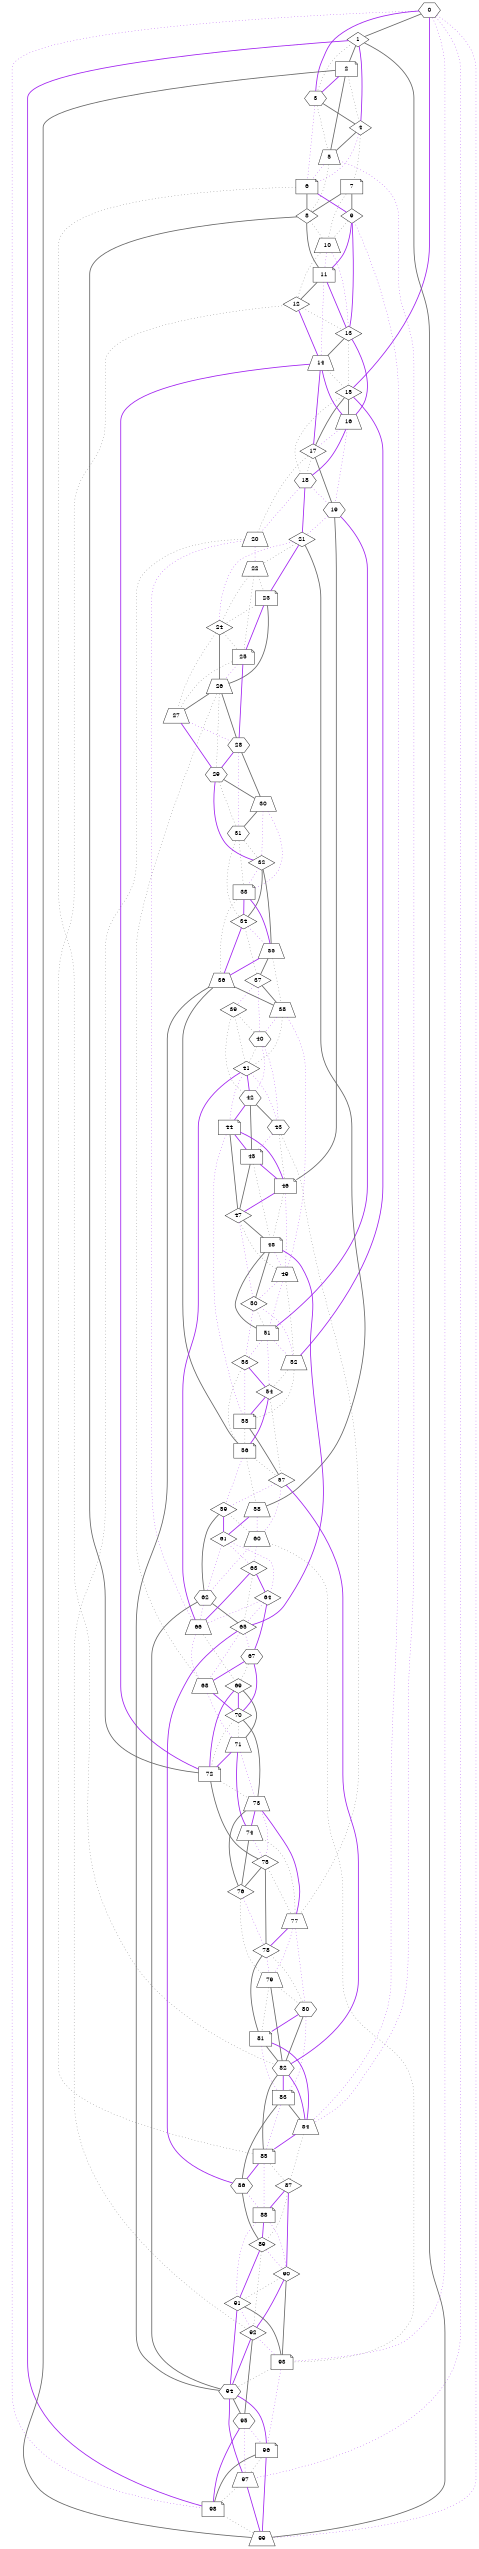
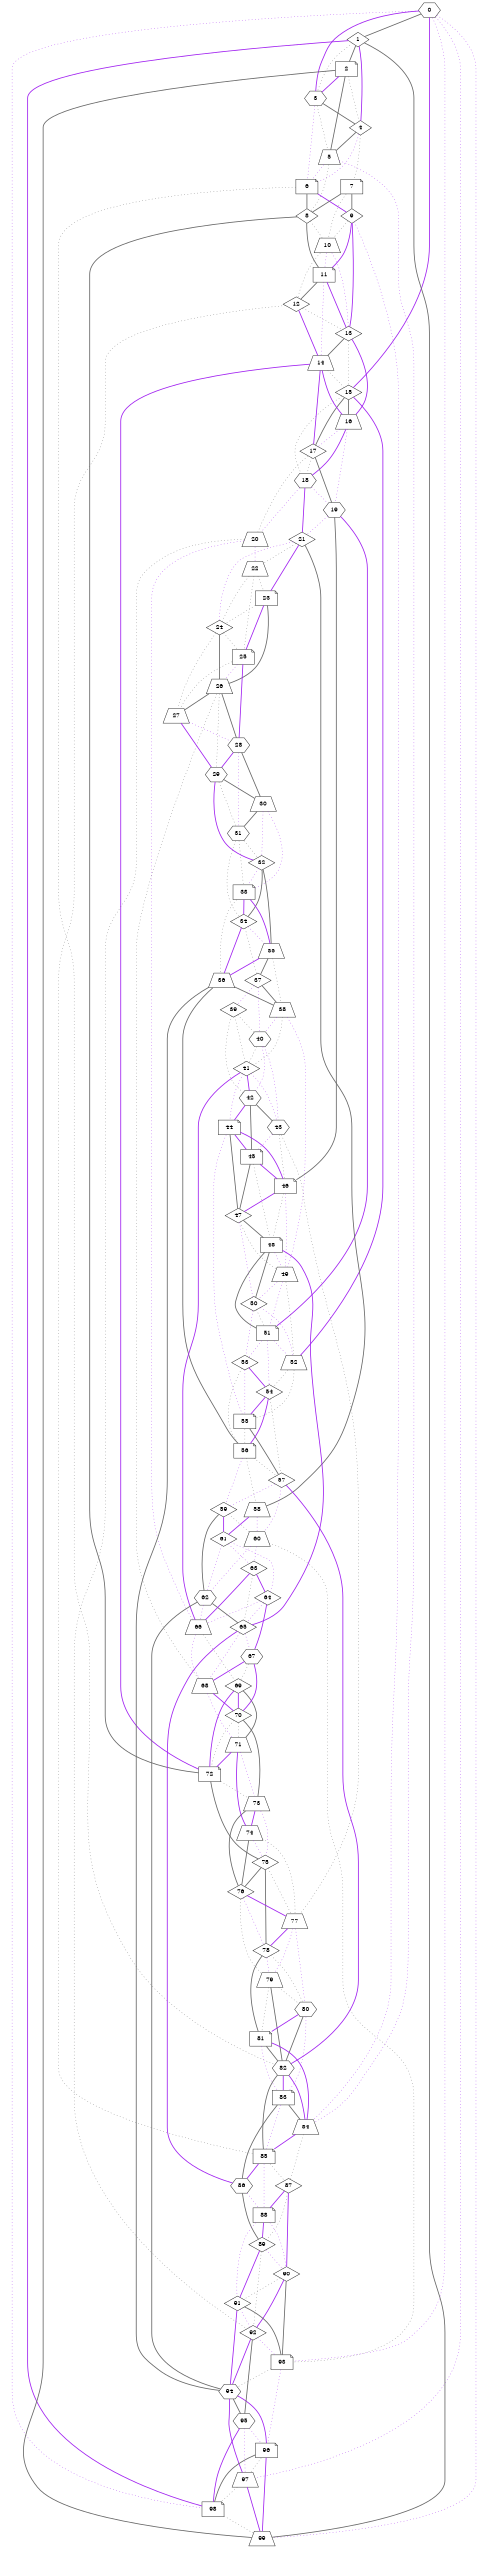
  strict graph {
    node [shape=diamond]
    edge [color=purple is_available=True prob=1.0 style=dotted]
    0 [shape=hexagon]
    1
    3 [shape=hexagon]
    15
    93 [shape=note]
    97 [shape=trapezium]
    98 [shape=note]
    99 [shape=trapezium]
    2 [shape=note]
    4
    5 [shape=trapezium]
    6 [shape=note]
    16 [shape=trapezium]
    17
    18 [shape=hexagon]
    52 [shape=trapezium]
    94 [shape=hexagon]
    96 [shape=note]
    7 [shape=note]
    8
    84 [shape=trapezium]
    9
    82 [shape=hexagon]
    10 [shape=trapezium]
    11 [shape=note]
    72 [shape=note]
    85 [shape=note]
    87
    13
    83 [shape=note]
    12
    14 [shape=trapezium]
    73 [shape=trapezium]
    75
    86 [shape=hexagon]
    88 [shape=note]
    19 [shape=hexagon]
    20 [shape=trapezium]
    21
    55 [shape=note]
    54
    46 [shape=note]
    51 [shape=note]
    22 [shape=trapezium]
    66 [shape=trapezium]
    92
    23 [shape=note]
    24
    58 [shape=trapezium]
    49 [shape=trapezium]
    47
    48 [shape=note]
    53
    25 [shape=note]
    68 [shape=trapezium]
    69
    95 [shape=hexagon]
    26 [shape=trapezium]
    27 [shape=trapezium]
    60 [shape=trapezium]
    61
    28 [shape=hexagon]
    29 [shape=hexagon]
    30 [shape=trapezium]
    31 [shape=hexagon]
    32
    70
    71 [shape=trapezium]
    33 [shape=note]
    34
    35 [shape=trapezium]
    36 [shape=trapezium]
    37
    38 [shape=trapezium]
    56 [shape=note]
    39
    40 [shape=hexagon]
    41
    57
    59
    42 [shape=hexagon]
    43 [shape=hexagon]
    44 [shape=note]
    50
    45 [shape=note]
    77 [shape=trapezium]
    78
    79 [shape=trapezium]
    80 [shape=hexagon]
    65
    67 [shape=hexagon]
    62 [shape=hexagon]
    63
    64
    89
    74 [shape=trapezium]
    76
    81 [shape=note]
    90
    91
    0 -- 1 [color=gray40 style=bold]
    0 -- 3 [prob=0.95530484895 style=bold]
    0 -- 15 [prob=0.724619829673 style=bold]
    0 -- 93 [prob=0.345556858001]
    0 -- 97
    0 -- 98 [prob=0.932992475526]
    0 -- 99 [prob=0.968575084821]
    1 -- 3 [color=gray40 prob=0.185126451013]
    1 -- 98 [style=bold]
    1 -- 99 [color=gray40 prob=0.64339460914 style=bold]
    1 -- 2 [color=gray40 style=bold]
    1 -- 4 [prob=0.378230030794 style=bold]
    3 -- 4 [color=gray40 prob=0.417591915344 style=bold]
    3 -- 5 [color=gray40 prob=0.591488362964]
    3 -- 6 [prob=0.893776777054]
    15 -- 16 [color=gray40 style=bold]
    15 -- 17 [color=gray40 prob=0.641283452562 style=bold]
    15 -- 18 [color=gray40 prob=0.0214683697856]
    15 -- 52 [style=bold]
    93 -- 94 [color=gray40]
    93 -- 96 [prob=0.557222698668]
    97 -- 98 [color=gray40 prob=0.0103093639567]
    97 -- 99 [prob=0.346573400842 style=bold]
    98 -- 99 [color=gray40]
    2 -- 3 [prob=0.848298204996 style=bold]
    2 -- 99 [color=gray40 prob=0.710290964756 style=bold]
    2 -- 4 [color=gray40]
    2 -- 5 [color=gray40 prob=0.666213341323 style=bold]
    4 -- 5 [color=gray40 prob=0.859464552687 style=bold]
    4 -- 6 [prob=0.0811681869981]
    4 -- 7 [color=gray40 prob=0.734706004808]
    5 -- 6 [prob=0.508907332091]
    5 -- 8 [color=gray40 prob=0.958351436233]
    5 -- 84
    6 -- 8 [color=gray40 prob=0.729996816073 style=bold]
    6 -- 9 [style=bold]
    6 -- 82 [color=gray40 prob=0.0935084722521]
    16 -- 17
    16 -- 18 [prob=0.591228238702 style=bold]
    16 -- 19
    17 -- 18 [color=gray40 prob=0.0215161689535]
    17 -- 19 [color=gray40 style=bold]
    17 -- 20 [color=gray40 prob=0.721303169412]
    18 -- 19 [prob=0.78631979811]
    18 -- 20 [prob=0.458327397808]
    18 -- 21 [style=bold]
    52 -- 55 [color=gray40]
    52 -- 54 [color=gray40 prob=0.922353384961]
    94 -- 97 [style=bold]
    94 -- 96 [style=bold]
    94 -- 95 [color=gray40 prob=0.487144184691 style=bold]
    96 -- 97 [color=gray40 prob=0.819959636358]
    96 -- 98 [color=gray40 prob=0.598172817829 style=bold]
    96 -- 99 [prob=0.105959411505 style=bold]
    7 -- 8 [color=gray40 prob=0.705509552688 style=bold]
    7 -- 9 [color=gray40 prob=0.300808768996 style=bold]
    7 -- 10 [color=gray40 prob=0.616190846593]
    8 -- 10 [color=gray40 prob=0.656395808432]
    8 -- 11 [color=gray40 style=bold]
    8 -- 72 [color=gray40 prob=0.603159919147 style=bold]
    84 -- 85 [prob=0.228302807538 style=bold]
    84 -- 87 [color=gray40]
    9 -- 84 [prob=0.455210948234]
    9 -- 10 [color=gray40]
    9 -- 11 [prob=0.433118571296 style=bold]
    9 -- 13 [prob=0.119802030969 style=bold]
    82 -- 84 [prob=0.406825564074 style=bold]
    82 -- 85 [color=gray40 prob=0.759931300782 style=bold]
    82 -- 83 [prob=0.702204212607 style=bold]
    10 -- 11 [prob=0.222404995829]
    10 -- 13 [prob=0.950305083435]
    10 -- 12 [color=gray40 prob=0.0673701691717]
    11 -- 13 [prob=0.810682650516 style=bold]
    11 -- 12 [color=gray40 style=bold]
    11 -- 14 [prob=0.0540402311435]
    72 -- 73 [color=gray40 prob=0.777077580109]
    72 -- 75 [color=gray40 prob=0.631543427239 style=bold]
    85 -- 87 [color=gray40]
    85 -- 86 [prob=0.251141410019 style=bold]
    85 -- 88 [prob=0.858458155833]
    87 -- 88 [prob=0.517508555494 style=bold]
    87 -- 89 [color=gray40 prob=0.761852393507]
    87 -- 90 [prob=0.186890498434 style=bold]
    13 -- 15 [color=gray40 prob=0.81529333994]
    13 -- 16 [prob=0.925458791935 style=bold]
    13 -- 14 [color=gray40 prob=0.4263230275 style=bold]
    83 -- 84 [color=gray40 style=bold]
    83 -- 85 [prob=0.379436319508]
    83 -- 86 [color=gray40 prob=0.711501677499 style=bold]
    12 -- 85 [color=gray40 prob=0.0314601994012]
    12 -- 13 [color=gray40 prob=0.732551516483]
    12 -- 14 [prob=0.477539306698 style=bold]
    14 -- 15 [color=gray40 prob=0.138761446649]
    14 -- 16 [prob=0.904780646181 style=bold]
    14 -- 17 [prob=0.633037206964 style=bold]
    14 -- 72 [prob=0.0698209365876 style=bold]
    73 -- 75 [prob=0.237595784189]
    73 -- 74 [style=bold]
    73 -- 76 [color=gray40 style=bold]
    75 -- 77 [color=gray40 prob=0.720131928397]
    75 -- 78 [color=gray40 prob=0.611824999417 style=bold]
    75 -- 76 [color=gray40 prob=0.264695528855 style=bold]
    86 -- 88 [prob=0.0976789044988]
    86 -- 89 [color=gray40 prob=0.671595647322 style=bold]
    88 -- 89 [style=bold]
    88 -- 90 [prob=0.736967294909]
    88 -- 91 [prob=0.680446112986]
    19 -- 21
    19 -- 46 [color=gray40 prob=0.936537921424 style=bold]
    19 -- 51 [style=bold]
    20 -- 22 [prob=0.771944178554]
    20 -- 66 [prob=0.052996563884]
    20 -- 92 [color=gray40]
    21 -- 22 [color=gray40 prob=0.807535615253]
    21 -- 23 [prob=0.291555356968 style=bold]
    21 -- 24 [prob=0.25933423994]
    21 -- 58 [color=gray40 prob=0.592885954427 style=bold]
    55 -- 56 [color=gray40 prob=0.318501275291]
    55 -- 57 [color=gray40 prob=0.0204483144642 style=bold]
    54 -- 55 [style=bold]
    54 -- 56 [prob=0.27798001209 style=bold]
    54 -- 57 [color=gray40 prob=0.089178946843]
    46 -- 49 [prob=0.468823818507]
    46 -- 47 [style=bold]
    46 -- 48 [color=gray40]
    51 -- 52 [prob=0.0277589948348]
    51 -- 54 [prob=0.455930917563]
    51 -- 53 [prob=0.822724809032]
    22 -- 23 [color=gray40 prob=0.0492127012843]
    22 -- 24 [color=gray40]
    22 -- 25 [color=gray40 prob=0.798932902849]
    66 -- 68
    66 -- 69 [color=gray40 prob=0.666064654465]
    92 -- 93 [prob=0.608285498378]
    92 -- 94 [prob=0.5244288849 style=bold]
    92 -- 95 [color=gray40 style=bold]
    23 -- 24 [color=gray40 prob=0.335709574521]
    23 -- 25 [prob=0.552422102422 style=bold]
    23 -- 26 [color=gray40 prob=0.412799898324 style=bold]
    24 -- 25 [color=gray40 prob=0.792089631243]
    24 -- 26 [color=gray40 prob=0.152893449694 style=bold]
    24 -- 27 [color=gray40 prob=0.363019921807]
    58 -- 60 [prob=0.741451002743]
    58 -- 61 [prob=0.925208472655 style=bold]
    49 -- 52 [color=gray40 prob=0.163197923583]
    49 -- 51 [prob=0.320787924043]
    49 -- 50 [prob=0.838122948377]
    47 -- 49 [color=gray40]
    47 -- 48 [color=gray40 prob=0.587296036882 style=bold]
    47 -- 50
    48 -- 51 [color=gray40 style=bold]
    48 -- 49 [prob=0.621711683099]
    48 -- 50 [color=gray40 prob=0.407456271505 style=bold]
    48 -- 65 [prob=0.836166997143 style=bold]
    53 -- 55
    53 -- 54 [prob=0.395674394327 style=bold]
    53 -- 56 [color=gray40 prob=0.116858362275]
    25 -- 26 [prob=0.914935530544]
    25 -- 27 [color=gray40 prob=0.83837627936]
    25 -- 28 [style=bold]
    68 -- 70 [style=bold]
    68 -- 71 [prob=0.0989822037697]
    69 -- 72 [style=bold]
    69 -- 70 [style=bold]
    69 -- 71 [color=gray40 prob=0.547604936342 style=bold]
    95 -- 97 [prob=0.642441283346]
    95 -- 98 [prob=0.273420020839 style=bold]
    95 -- 96
    26 -- 68 [color=gray40 prob=0.192634594181]
    26 -- 27 [color=gray40 style=bold]
    26 -- 28 [color=gray40 style=bold]
    26 -- 29 [color=gray40 prob=0.456153742451]
    27 -- 28 [prob=0.721641777779]
    27 -- 29 [prob=0.00682635543819 style=bold]
    60 -- 93 [color=gray40 prob=0.676374183725]
    60 -- 62
    60 -- 63 [prob=0.17022486883]
    61 -- 62
    61 -- 63 [prob=0.0131781650269]
    61 -- 64 [prob=0.274311668528]
    28 -- 29 [prob=0.161847142886 style=bold]
    28 -- 30 [color=gray40 style=bold]
    28 -- 31 [prob=0.024771503859]
    29 -- 30 [color=gray40 prob=0.394997362225 style=bold]
    29 -- 31 [color=gray40 prob=0.07325747254]
    29 -- 32 [prob=0.614967133483 style=bold]
    30 -- 31 [color=gray40 prob=0.256308903972 style=bold]
    30 -- 32 [prob=0.367107848471]
    30 -- 33 [prob=0.823985094581]
    31 -- 32 [color=gray40 prob=0.47565192374]
    31 -- 33 [color=gray40 prob=0.946645005394]
    31 -- 34 [color=gray40 prob=0.455020932397]
    32 -- 33 [prob=0.686585850471]
    32 -- 34 [color=gray40 prob=0.555327232019 style=bold]
    32 -- 35 [color=gray40 prob=0.326513596406 style=bold]
    70 -- 72 [color=gray40 prob=0.290375584752]
    70 -- 73 [color=gray40 prob=0.598408100438 style=bold]
    70 -- 71 [color=gray40 prob=0.39483878521]
    71 -- 72 [style=bold]
    71 -- 73 [prob=0.399564480982]
    71 -- 74 [prob=0.389392056597 style=bold]
    33 -- 34 [prob=0.870696946015 style=bold]
    33 -- 35 [style=bold]
    33 -- 36 [color=gray40 prob=0.611721624507]
    34 -- 35 [prob=0.876829444648]
    34 -- 36 [prob=0.402806705713 style=bold]
    34 -- 37 [color=gray40 prob=0.278948765382]
    35 -- 36 [prob=0.683394504421 style=bold]
    35 -- 37 [color=gray40 prob=0.981113722776 style=bold]
    35 -- 38 [color=gray40 prob=0.890274666925]
    36 -- 94 [color=gray40 prob=0.0466386544911 style=bold]
    36 -- 38 [color=gray40 prob=0.134287089387 style=bold]
    36 -- 56 [color=gray40 prob=0.564245379804 style=bold]
    37 -- 38 [color=gray40 prob=0.182380588788 style=bold]
    37 -- 39 [prob=0.923470298541]
    37 -- 40
    38 -- 49 [prob=0.672006779483]
    38 -- 40 [prob=0.538878467978]
    38 -- 41 [color=gray40 prob=0.529110042904]
    56 -- 58 [color=gray40]
    56 -- 57 [color=gray40 prob=0.698292454276]
    56 -- 59 [prob=0.197420741093]
    39 -- 40 [color=gray40 prob=0.958147014482]
    39 -- 41 [color=gray40 prob=0.670489567616]
    39 -- 42 [color=gray40 prob=0.370157420364]
    40 -- 41 [color=gray40]
    40 -- 42 [prob=0.48251034428]
    40 -- 43 [prob=0.569126702152]
    41 -- 66 [prob=0.0823180978583 style=bold]
    41 -- 42 [prob=0.209796152273 style=bold]
    41 -- 43 [prob=0.614642426733]
    41 -- 44
    57 -- 82 [style=bold]
    57 -- 60
    57 -- 59 [prob=0.696988606306]
    59 -- 60 [color=gray40 prob=0.942896788325]
    59 -- 61 [prob=0.0166253845298 style=bold]
    59 -- 62 [color=gray40 prob=0.951334527288 style=bold]
    42 -- 43 [color=gray40 prob=0.0455788255487 style=bold]
    42 -- 44 [style=bold]
    42 -- 45 [color=gray40 prob=0.681785532189 style=bold]
    43 -- 46 [color=gray40 prob=0.597933456465]
    43 -- 45 [prob=0.620814195048]
    43 -- 77 [color=gray40 prob=0.639142129511]
    44 -- 55 [prob=0.988872764346]
    44 -- 46 [style=bold]
    44 -- 47 [color=gray40 style=bold]
    44 -- 45 [style=bold]
    50 -- 52
    50 -- 51 [color=gray40 prob=0.0862963082576]
    50 -- 53 [prob=0.0105424419638]
    45 -- 46 [prob=0.913976997604 style=bold]
    45 -- 47 [color=gray40 style=bold]
    45 -- 48 [color=gray40]
    77 -- 78 [prob=0.628272904827 style=bold]
    77 -- 79 [prob=0.330997519234]
    77 -- 80
    78 -- 79
    78 -- 80 [color=gray40]
    78 -- 81 [color=gray40 style=bold]
    79 -- 82 [color=gray40 style=bold]
    79 -- 80 [color=gray40 prob=0.00194504401591]
    79 -- 81 [color=gray40 prob=0.947519801387]
    80 -- 82 [color=gray40 prob=0.871807261953 style=bold]
    80 -- 83 [prob=0.58385424153]
    80 -- 81 [style=bold]
    65 -- 86 [prob=0.960219375152 style=bold]
    65 -- 68
    65 -- 67 [prob=0.109571339139]
    67 -- 68 [style=bold]
    67 -- 69 [color=gray40 prob=0.208121502485]
    67 -- 70 [style=bold]
    62 -- 94 [color=gray40 prob=0.304405241282 style=bold]
    62 -- 66
    62 -- 65 [color=gray40 prob=0.210683976374 style=bold]
    63 -- 66 [style=bold]
    63 -- 65 [color=gray40 prob=0.548779138698]
    63 -- 64 [style=bold]
    64 -- 66 [prob=0.0172566916232]
    64 -- 65 [prob=0.490998026536]
    64 -- 67 [prob=0.465522463131 style=bold]
    89 -- 92 [color=gray40 prob=0.114733753882]
    89 -- 90
    89 -- 91 [prob=0.875782053545 style=bold]
    74 -- 75 [prob=0.74182973721]
    74 -- 77 [color=gray40]
    74 -- 76 [color=gray40 style=bold]
-   73 -- 77 [style=bold]
+   76 -- 77 [style=bold]
    76 -- 78 [prob=0.788528921704]
    76 -- 79 [color=gray40 prob=0.223853017469]
    81 -- 84 [prob=0.799273651104 style=bold]
    81 -- 82 [color=gray40 prob=0.538033875776 style=bold]
    81 -- 83 [prob=0.725316332688]
    90 -- 93 [color=gray40 style=bold]
    90 -- 92 [prob=0.66565532492 style=bold]
    90 -- 91 [color=gray40 prob=0.613699768146]
    91 -- 93 [color=gray40 prob=0.384388207609 style=bold]
    91 -- 94 [style=bold]
    91 -- 92 [prob=0.147227783649]
  }
